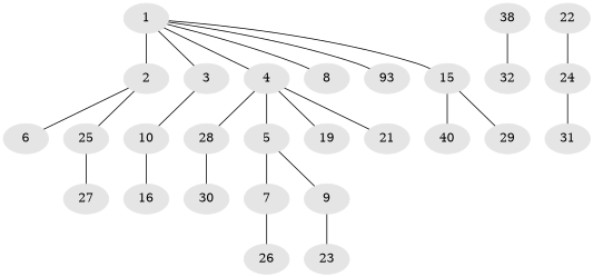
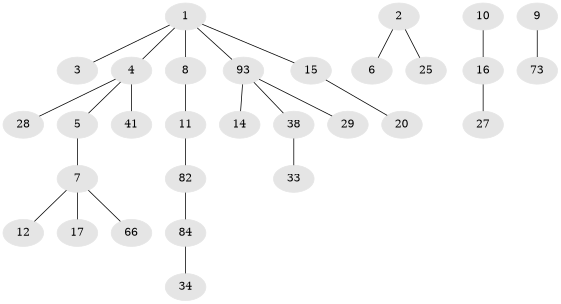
  graph {
    node [color=gray90 style=filled]
    edge [weight=1.0]
    1
    2
    3
    4
    8
    n6 [label=93]
    15
    6
    25
    10
    28
    5
-   19
-   21
+   21 [label=41]
+   11
+   14
    n17 [label=38]
-   20 [label=40]
+   20
    29
-   30
    16
    7
    9
-   26
-   23
-   22
+   12
+   17
+   26 [label=66]
+   23 [label=73]
+   22 [label=82]
    27
-   24
-   32
-   31
-   1 -- 2 [weight=6.0]
+   24 [label=84]
+   32 [label=33]
+   31 [label=34]
    1 -- 3
    1 -- 4
    1 -- 8
    1 -- n6
    1 -- 15
    2 -- 6
    2 -- 25
-   3 -- 10
    4 -- 28
    4 -- 5
-   4 -- 19 [weight=2.0]
    4 -- 21
+   8 -- 11
+   n6 -- 14
+   n6 -- n17
    15 -- 20
-   15 -- 29
+   n6 -- 29
    10 -- 16
-   28 -- 30
    5 -- 7 [weight=2.0]
-   5 -- 9
+   11 -- 22
    n17 -- 32
-   25 -- 27
+   16 -- 27
+   7 -- 12
+   7 -- 17
    7 -- 26
    9 -- 23
    22 -- 24
    24 -- 31
  }
